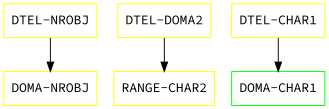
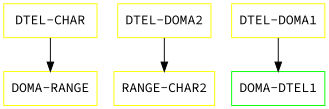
  digraph {
    fontname="Source Code Pro"
    node [color=yellow fontname="Source Code Pro" shape=box]
    edge [fontname="Source Code Pro"]
-   "DTEL-NROBJ"
-   "DOMA-NROBJ"
+   "DTEL-NROBJ" [label="DTEL-CHAR"]
+   "DOMA-NROBJ" [label="DOMA-RANGE"]
    n3 [label="DTEL-DOMA2"]
    n4 [label="RANGE-CHAR2"]
-   "DOMA-CHAR1" [color=green]
-   "DTEL-CHAR1"
+   "DOMA-CHAR1" [color=green label="DOMA-DTEL1"]
+   "DTEL-CHAR1" [label="DTEL-DOMA1"]
    "DTEL-NROBJ" -> "DOMA-NROBJ"
    n3 -> n4
    "DTEL-CHAR1" -> "DOMA-CHAR1"
  }
